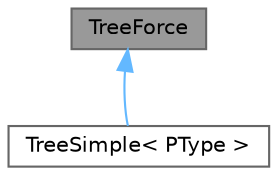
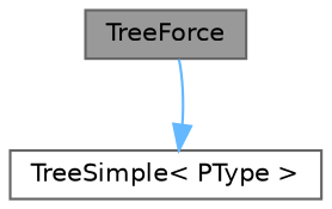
  digraph {
    node [color=gray40 fontname=Helvetica fontsize=10 shape=box style=filled]
    n1 [fillcolor=grey60 fontcolor=black height=0.2 label=TreeForce width=0.4]
    n2 [fillcolor=white height=0.2 label="TreeSimple\< PType \>" width=0.4]
-   n1 -> n2 [color=steelblue1 dir=back fontname=Helvetica fontsize=10 labelfontname=Helvetica labelfontsize=10 style=solid]
+   n2 -> n1 [color=steelblue1 dir=back fontname=Helvetica fontsize=10 labelfontname=Helvetica labelfontsize=10 style=solid]
  }
